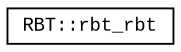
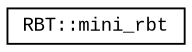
  digraph {
    rankdir=LR
    fontname="Liberation Mono"
-   n1 [color=black fillcolor=white fontname="Liberation Mono" fontsize=10 height=0.2 label="RBT::rbt_rbt" shape=record style=filled width=0.4]
+   n1 [color=black fillcolor=white fontname="Liberation Mono" fontsize=10 height=0.2 label="RBT::mini_rbt" shape=record style=filled width=0.4]
  }
